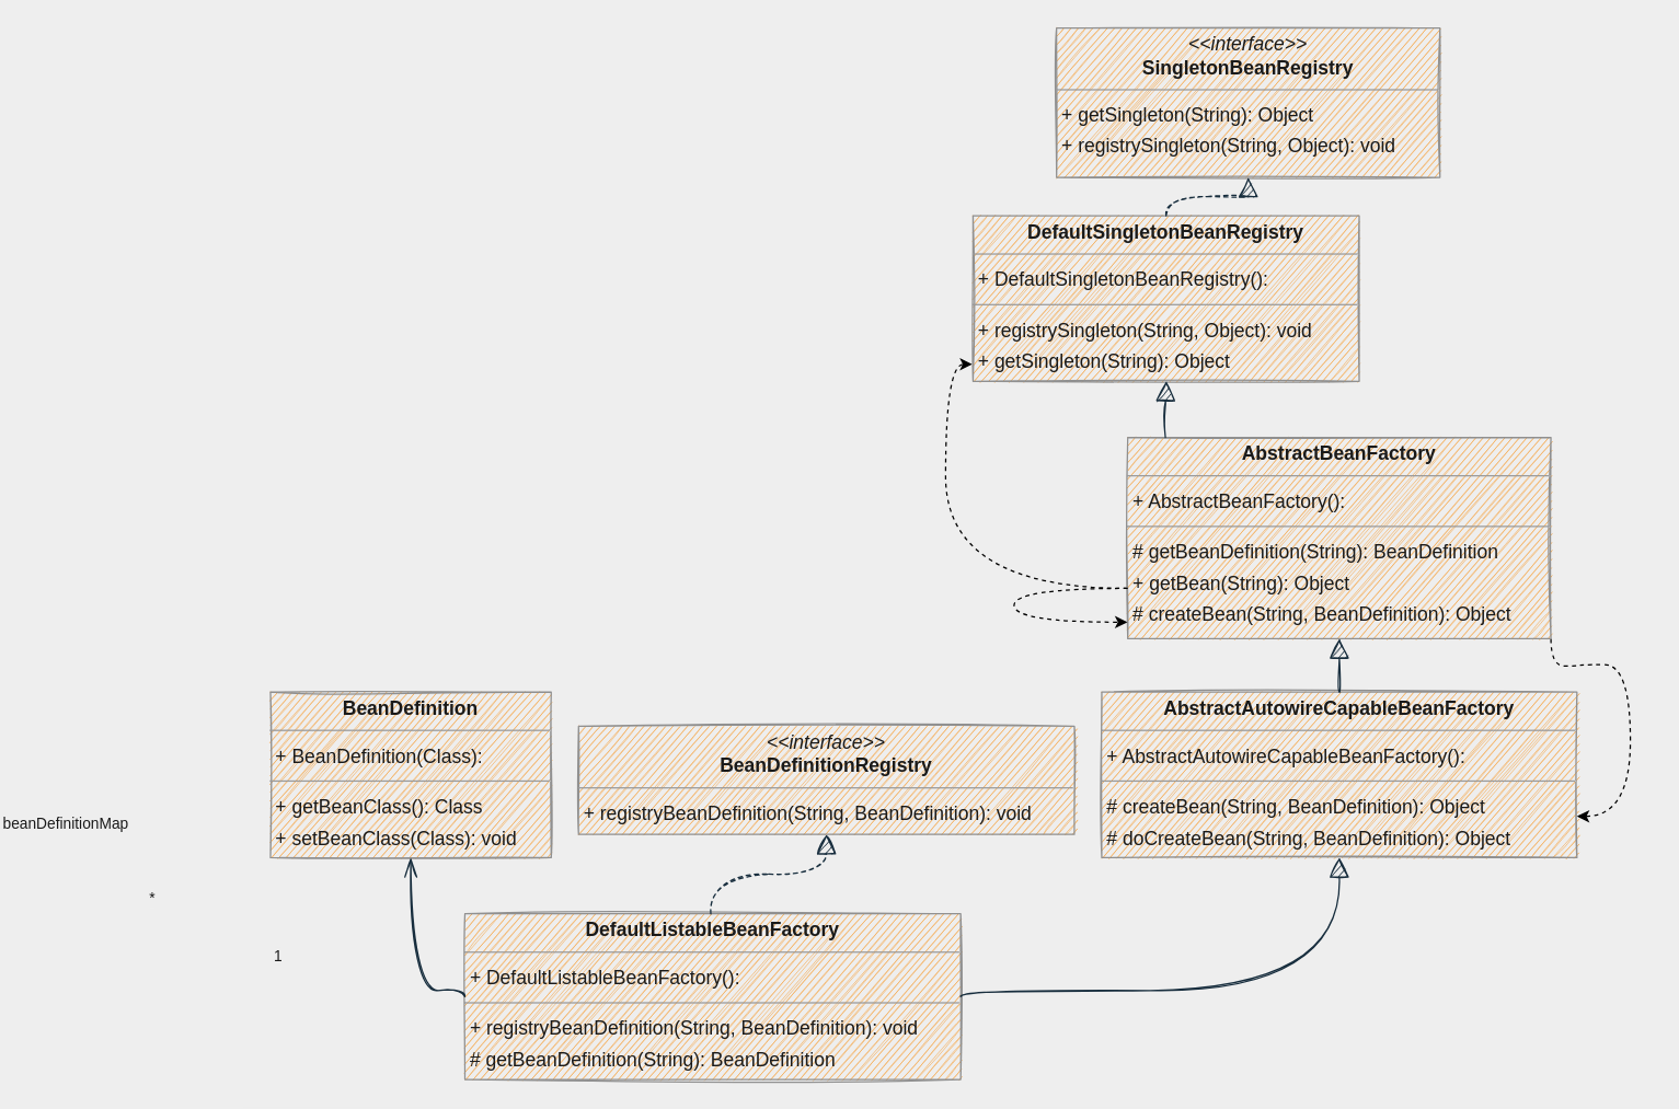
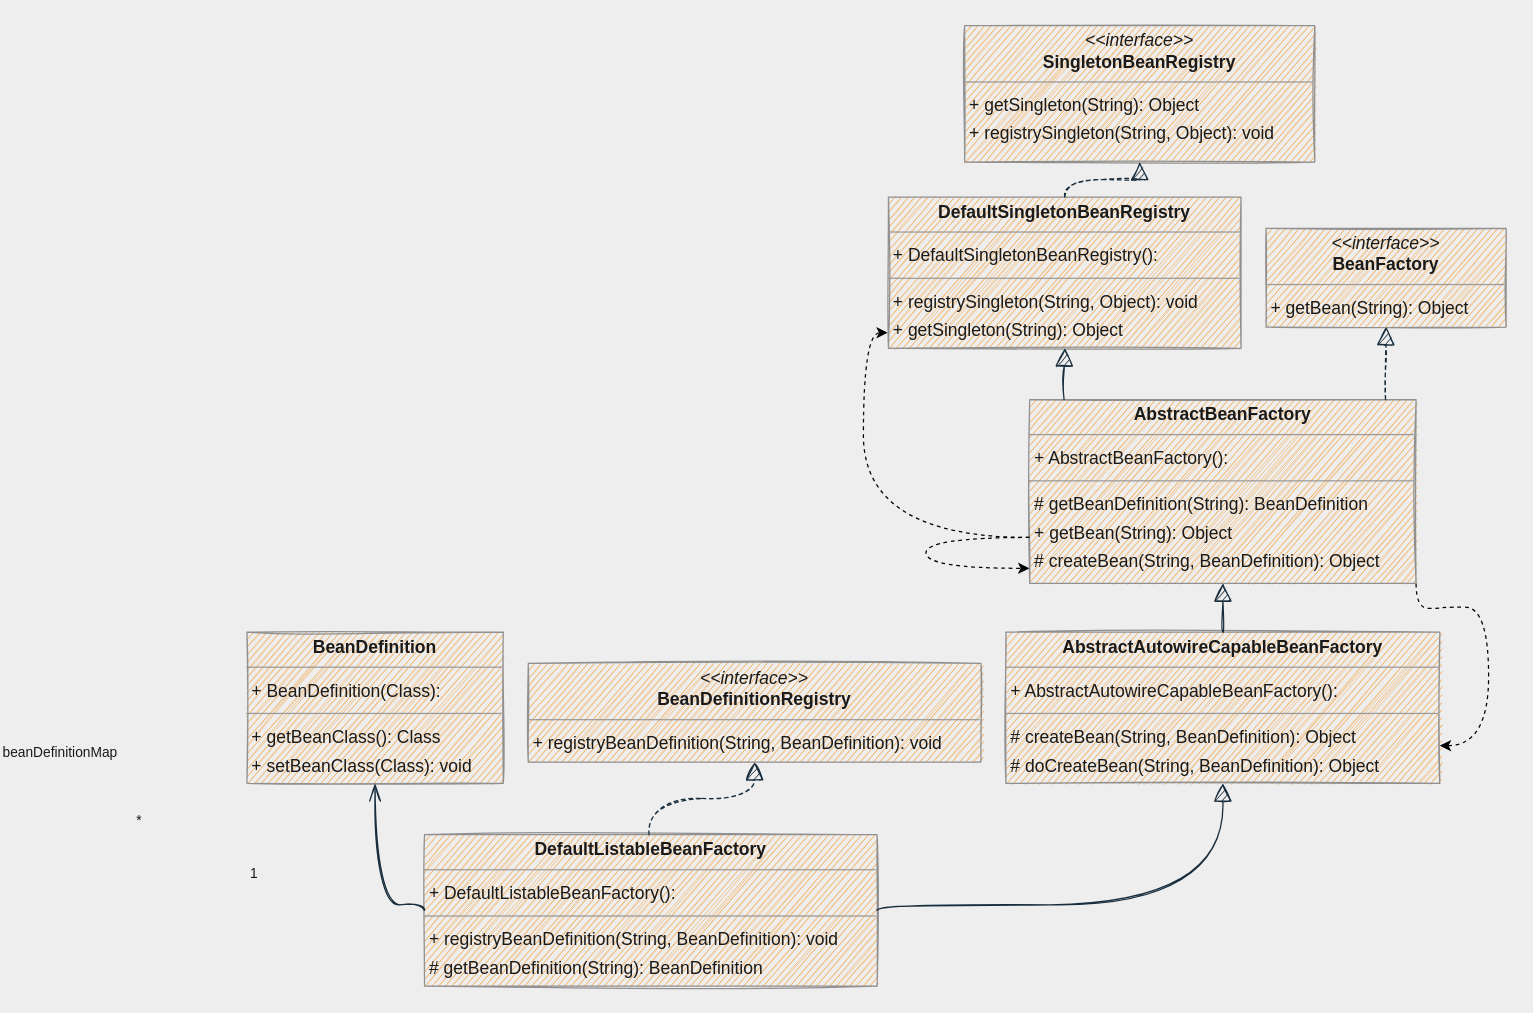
  <mxCell id="0" />
  <mxCell id="1" parent="0" />
  <mxCell id="2" value="&lt;p style=&quot;margin:0px;margin-top:4px;text-align:center;&quot;&gt;&lt;b&gt;AbstractAutowireCapableBeanFactory&lt;/b&gt;&lt;/p&gt;&lt;hr size=&quot;1&quot;/&gt;&lt;p style=&quot;margin:0 0 0 4px;line-height:1.6;&quot;&gt;+ AbstractAutowireCapableBeanFactory(): &lt;/p&gt;&lt;hr size=&quot;1&quot;/&gt;&lt;p style=&quot;margin:0 0 0 4px;line-height:1.6;&quot;&gt;# createBean(String, BeanDefinition): Object&lt;br/&gt;# doCreateBean(String, BeanDefinition): Object&lt;/p&gt;" style="verticalAlign=top;align=left;overflow=fill;fontSize=14;fontFamily=Helvetica;html=1;shadow=0;comic=0;labelBackgroundColor=none;strokeWidth=1;sketch=1;fillColor=#F5AB50;strokeColor=#909090;fontColor=#1A1A1A;" parent="1" vertex="1"><mxGeometry x="627" y="505" width="347" height="121" as="geometry" /></mxCell>
  <mxCell id="3" style="edgeStyle=orthogonalEdgeStyle;rounded=0;orthogonalLoop=1;jettySize=auto;html=1;exitX=0;exitY=0.75;exitDx=0;exitDy=0;dashed=1;entryX=-0.002;entryY=0.897;entryDx=0;entryDy=0;entryPerimeter=0;curved=1;" edge="1" parent="1" source="5" target="10"><mxGeometry relative="1" as="geometry"><mxPoint x="463" y="344" as="targetPoint" /></mxGeometry></mxCell>
  <mxCell id="4" style="edgeStyle=orthogonalEdgeStyle;curved=1;rounded=0;orthogonalLoop=1;jettySize=auto;html=1;exitX=1;exitY=1;exitDx=0;exitDy=0;entryX=1;entryY=0.75;entryDx=0;entryDy=0;dashed=1;" edge="1" parent="1" source="5" target="2"><mxGeometry relative="1" as="geometry"><Array as="points"><mxPoint x="955" y="486" /><mxPoint x="975" y="486" /><mxPoint x="1013" y="485" /><mxPoint x="1013" y="596" /></Array></mxGeometry></mxCell>
  <mxCell id="5" value="&lt;p style=&quot;margin:0px;margin-top:4px;text-align:center;&quot;&gt;&lt;b&gt;AbstractBeanFactory&lt;/b&gt;&lt;/p&gt;&lt;hr size=&quot;1&quot;/&gt;&lt;p style=&quot;margin:0 0 0 4px;line-height:1.6;&quot;&gt;+ AbstractBeanFactory(): &lt;/p&gt;&lt;hr size=&quot;1&quot;/&gt;&lt;p style=&quot;margin:0 0 0 4px;line-height:1.6;&quot;&gt;# getBeanDefinition(String): BeanDefinition&lt;br/&gt;+ getBean(String): Object&lt;br/&gt;# createBean(String, BeanDefinition): Object&lt;/p&gt;" style="verticalAlign=top;align=left;overflow=fill;fontSize=14;fontFamily=Helvetica;html=1;shadow=0;comic=0;labelBackgroundColor=none;strokeWidth=1;sketch=1;fillColor=#F5AB50;strokeColor=#909090;fontColor=#1A1A1A;" parent="1" vertex="1"><mxGeometry x="646" y="319" width="309" height="147" as="geometry" /></mxCell>
  <mxCell id="6" value="&lt;p style=&quot;margin:0px;margin-top:4px;text-align:center;&quot;&gt;&lt;b&gt;BeanDefinition&lt;/b&gt;&lt;/p&gt;&lt;hr size=&quot;1&quot;/&gt;&lt;p style=&quot;margin:0 0 0 4px;line-height:1.6;&quot;&gt;+ BeanDefinition(Class): &lt;/p&gt;&lt;hr size=&quot;1&quot;/&gt;&lt;p style=&quot;margin:0 0 0 4px;line-height:1.6;&quot;&gt;+ getBeanClass(): Class&lt;br/&gt;+ setBeanClass(Class): void&lt;/p&gt;" style="verticalAlign=top;align=left;overflow=fill;fontSize=14;fontFamily=Helvetica;html=1;shadow=0;comic=0;labelBackgroundColor=none;strokeWidth=1;sketch=1;fillColor=#F5AB50;strokeColor=#909090;fontColor=#1A1A1A;" parent="1" vertex="1"><mxGeometry x="20" y="505" width="205" height="121" as="geometry" /></mxCell>
  <mxCell id="7" value="&lt;p style=&quot;margin:0px;margin-top:4px;text-align:center;&quot;&gt;&lt;i&gt;&amp;lt;&amp;lt;interface&amp;gt;&amp;gt;&lt;/i&gt;&lt;br/&gt;&lt;b&gt;BeanDefinitionRegistry&lt;/b&gt;&lt;/p&gt;&lt;hr size=&quot;1&quot;/&gt;&lt;p style=&quot;margin:0 0 0 4px;line-height:1.6;&quot;&gt;+ registryBeanDefinition(String, BeanDefinition): void&lt;/p&gt;" style="verticalAlign=top;align=left;overflow=fill;fontSize=14;fontFamily=Helvetica;html=1;shadow=0;comic=0;labelBackgroundColor=none;strokeWidth=1;sketch=1;fillColor=#F5AB50;strokeColor=#909090;fontColor=#1A1A1A;" parent="1" vertex="1"><mxGeometry x="245" y="530" width="362" height="79" as="geometry" /></mxCell>
+ <mxCell id="8" value="&lt;p style=&quot;margin:0px;margin-top:4px;text-align:center;&quot;&gt;&lt;i&gt;&amp;lt;&amp;lt;interface&amp;gt;&amp;gt;&lt;/i&gt;&lt;br/&gt;&lt;b&gt;BeanFactory&lt;/b&gt;&lt;/p&gt;&lt;hr size=&quot;1&quot;/&gt;&lt;p style=&quot;margin:0 0 0 4px;line-height:1.6;&quot;&gt;+ getBean(String): Object&lt;/p&gt;" style="verticalAlign=top;align=left;overflow=fill;fontSize=14;fontFamily=Helvetica;html=1;shadow=0;comic=0;labelBackgroundColor=none;strokeWidth=1;sketch=1;fillColor=#F5AB50;strokeColor=#909090;fontColor=#1A1A1A;" parent="1" vertex="1"><mxGeometry x="835" y="182" width="192" height="79" as="geometry" /></mxCell>
  <mxCell id="9" value="&lt;p style=&quot;margin:0px;margin-top:4px;text-align:center;&quot;&gt;&lt;b&gt;DefaultListableBeanFactory&lt;/b&gt;&lt;/p&gt;&lt;hr size=&quot;1&quot;/&gt;&lt;p style=&quot;margin:0 0 0 4px;line-height:1.6;&quot;&gt;+ DefaultListableBeanFactory(): &lt;/p&gt;&lt;hr size=&quot;1&quot;/&gt;&lt;p style=&quot;margin:0 0 0 4px;line-height:1.6;&quot;&gt;+ registryBeanDefinition(String, BeanDefinition): void&lt;br/&gt;# getBeanDefinition(String): BeanDefinition&lt;/p&gt;" style="verticalAlign=top;align=left;overflow=fill;fontSize=14;fontFamily=Helvetica;html=1;shadow=0;comic=0;labelBackgroundColor=none;strokeWidth=1;sketch=1;fillColor=#F5AB50;strokeColor=#909090;fontColor=#1A1A1A;" parent="1" vertex="1"><mxGeometry x="162" y="667" width="362" height="121" as="geometry" /></mxCell>
  <mxCell id="10" value="&lt;p style=&quot;margin:0px;margin-top:4px;text-align:center;&quot;&gt;&lt;b&gt;DefaultSingletonBeanRegistry&lt;/b&gt;&lt;/p&gt;&lt;hr size=&quot;1&quot;/&gt;&lt;p style=&quot;margin:0 0 0 4px;line-height:1.6;&quot;&gt;+ DefaultSingletonBeanRegistry(): &lt;/p&gt;&lt;hr size=&quot;1&quot;/&gt;&lt;p style=&quot;margin:0 0 0 4px;line-height:1.6;&quot;&gt;+ registrySingleton(String, Object): void&lt;br/&gt;+ getSingleton(String): Object&lt;/p&gt;" style="verticalAlign=top;align=left;overflow=fill;fontSize=14;fontFamily=Helvetica;html=1;shadow=0;comic=0;labelBackgroundColor=none;strokeWidth=1;sketch=1;fillColor=#F5AB50;strokeColor=#909090;fontColor=#1A1A1A;" parent="1" vertex="1"><mxGeometry x="533" y="157" width="282" height="121" as="geometry" /></mxCell>
  <mxCell id="11" value="&lt;p style=&quot;margin:0px;margin-top:4px;text-align:center;&quot;&gt;&lt;i&gt;&amp;lt;&amp;lt;interface&amp;gt;&amp;gt;&lt;/i&gt;&lt;br/&gt;&lt;b&gt;SingletonBeanRegistry&lt;/b&gt;&lt;/p&gt;&lt;hr size=&quot;1&quot;/&gt;&lt;p style=&quot;margin:0 0 0 4px;line-height:1.6;&quot;&gt;+ getSingleton(String): Object&lt;br/&gt;+ registrySingleton(String, Object): void&lt;/p&gt;" style="verticalAlign=top;align=left;overflow=fill;fontSize=14;fontFamily=Helvetica;html=1;shadow=0;comic=0;labelBackgroundColor=none;strokeWidth=1;sketch=1;fillColor=#F5AB50;strokeColor=#909090;fontColor=#1A1A1A;" parent="1" vertex="1"><mxGeometry x="594" y="20" width="280" height="109" as="geometry" /></mxCell>
  <mxCell id="12" value="" style="html=1;edgeStyle=orthogonalEdgeStyle;dashed=0;startArrow=none;endArrow=block;endSize=12;strokeColor=#182E3E;exitX=0.500;exitY=0.000;exitDx=0;exitDy=0;entryX=0.500;entryY=1.000;entryDx=0;entryDy=0;sketch=1;curved=1;labelBackgroundColor=#EEEEEE;fontColor=#1A1A1A;" parent="1" source="2" target="5" edge="1"><mxGeometry width="50" height="50" relative="1" as="geometry"><Array as="points" /></mxGeometry></mxCell>
+ <mxCell id="13" value="" style="html=1;edgeStyle=orthogonalEdgeStyle;dashed=1;startArrow=none;endArrow=block;endSize=12;strokeColor=#182E3E;exitX=0.921;exitY=0.000;exitDx=0;exitDy=0;entryX=0.500;entryY=1.001;entryDx=0;entryDy=0;sketch=1;curved=1;labelBackgroundColor=#EEEEEE;fontColor=#1A1A1A;" parent="1" source="5" target="8" edge="1"><mxGeometry width="50" height="50" relative="1" as="geometry"><Array as="points" /></mxGeometry></mxCell>
  <mxCell id="14" value="" style="html=1;edgeStyle=orthogonalEdgeStyle;dashed=0;startArrow=none;endArrow=block;endSize=12;strokeColor=#182E3E;exitX=0.089;exitY=0.000;exitDx=0;exitDy=0;entryX=0.500;entryY=1.000;entryDx=0;entryDy=0;sketch=1;curved=1;labelBackgroundColor=#EEEEEE;fontColor=#1A1A1A;" parent="1" source="5" target="10" edge="1"><mxGeometry width="50" height="50" relative="1" as="geometry"><Array as="points" /></mxGeometry></mxCell>
  <mxCell id="15" value="" style="html=1;edgeStyle=orthogonalEdgeStyle;dashed=0;startArrow=none;endArrow=block;endSize=12;strokeColor=#182E3E;exitX=1.000;exitY=0.500;exitDx=0;exitDy=0;entryX=0.500;entryY=1.000;entryDx=0;entryDy=0;sketch=1;curved=1;labelBackgroundColor=#EEEEEE;fontColor=#1A1A1A;" parent="1" source="9" target="2" edge="1"><mxGeometry width="50" height="50" relative="1" as="geometry"><Array as="points"><mxPoint x="801" y="723" /></Array></mxGeometry></mxCell>
  <mxCell id="16" value="" style="html=1;edgeStyle=orthogonalEdgeStyle;dashed=0;startArrow=diamondThinstartSize=12;endArrow=openThin;endSize=12;strokeColor=#182E3E;exitX=0.000;exitY=0.500;exitDx=0;exitDy=0;entryX=0.500;entryY=1.000;entryDx=0;entryDy=0;sketch=1;curved=1;labelBackgroundColor=#EEEEEE;fontColor=#1A1A1A;" parent="1" source="9" target="6" edge="1"><mxGeometry width="50" height="50" relative="1" as="geometry"><Array as="points"><mxPoint x="123" y="723" /></Array></mxGeometry></mxCell>
  <mxCell id="17" value="1" style="edgeLabel;resizable=0;html=1;align=left;verticalAlign=top;strokeColor=#909090;sketch=1;labelBackgroundColor=#EEEEEE;fontColor=#1A1A1A;" parent="16" vertex="1" connectable="0"><mxGeometry x="21" y="685" as="geometry" /></mxCell>
  <mxCell id="18" value="*" style="edgeLabel;resizable=0;html=1;align=left;verticalAlign=top;strokeColor=#909090;sketch=1;labelBackgroundColor=#EEEEEE;fontColor=#1A1A1A;" parent="16" vertex="1" connectable="0"><mxGeometry x="-70" y="643" as="geometry" /></mxCell>
  <mxCell id="19" value="beanDefinitionMap" style="edgeLabel;resizable=0;html=1;align=left;verticalAlign=top;strokeColor=#909090;sketch=1;labelBackgroundColor=#EEEEEE;fontColor=#1A1A1A;" parent="16" vertex="1" connectable="0"><mxGeometry x="-177" y="588" as="geometry" /></mxCell>
  <mxCell id="20" value="" style="html=1;edgeStyle=orthogonalEdgeStyle;dashed=1;startArrow=none;endArrow=block;endSize=12;strokeColor=#182E3E;exitX=0.496;exitY=0.000;exitDx=0;exitDy=0;entryX=0.500;entryY=1.001;entryDx=0;entryDy=0;sketch=1;curved=1;labelBackgroundColor=#EEEEEE;fontColor=#1A1A1A;" parent="1" source="9" target="7" edge="1"><mxGeometry width="50" height="50" relative="1" as="geometry"><Array as="points" /></mxGeometry></mxCell>
  <mxCell id="21" value="" style="html=1;edgeStyle=orthogonalEdgeStyle;dashed=1;startArrow=none;endArrow=block;endSize=12;strokeColor=#182E3E;exitX=0.500;exitY=0.000;exitDx=0;exitDy=0;entryX=0.500;entryY=1.001;entryDx=0;entryDy=0;sketch=1;curved=1;labelBackgroundColor=#EEEEEE;fontColor=#1A1A1A;" parent="1" source="10" target="11" edge="1"><mxGeometry width="50" height="50" relative="1" as="geometry"><Array as="points" /></mxGeometry></mxCell>
  <mxCell id="22" style="edgeStyle=orthogonalEdgeStyle;curved=1;rounded=0;orthogonalLoop=1;jettySize=auto;html=1;exitX=0;exitY=0.75;exitDx=0;exitDy=0;entryX=-0.001;entryY=0.918;entryDx=0;entryDy=0;entryPerimeter=0;dashed=1;" edge="1" parent="1" source="5" target="5"><mxGeometry relative="1" as="geometry"><Array as="points"><mxPoint x="563" y="430" /><mxPoint x="563" y="454" /></Array></mxGeometry></mxCell>
